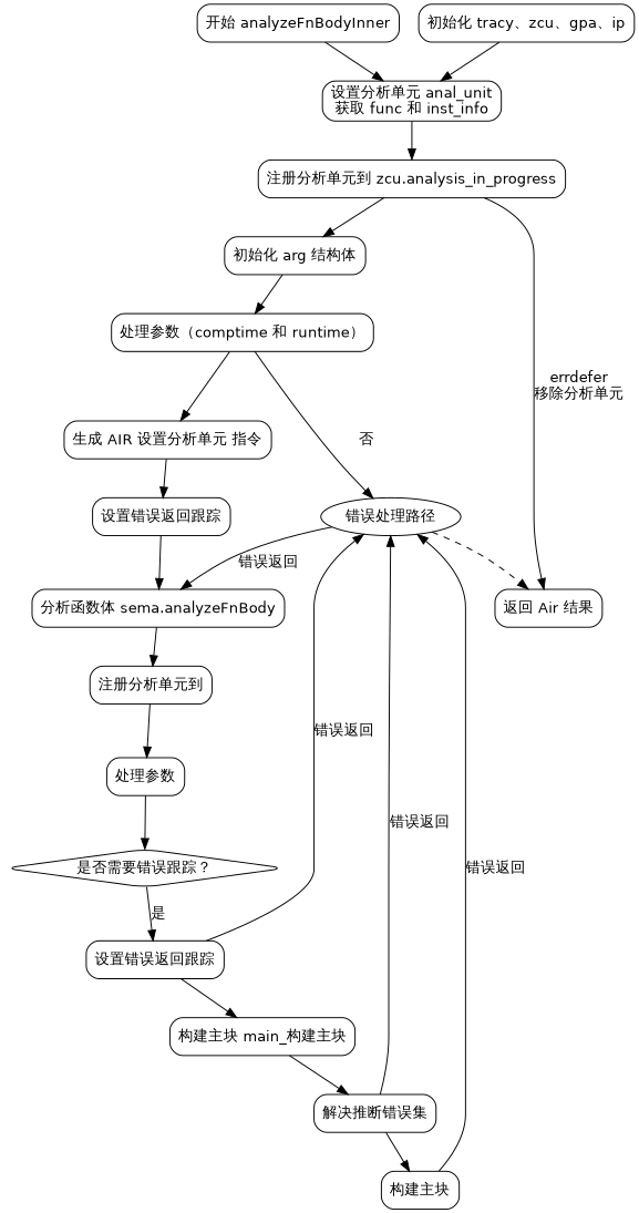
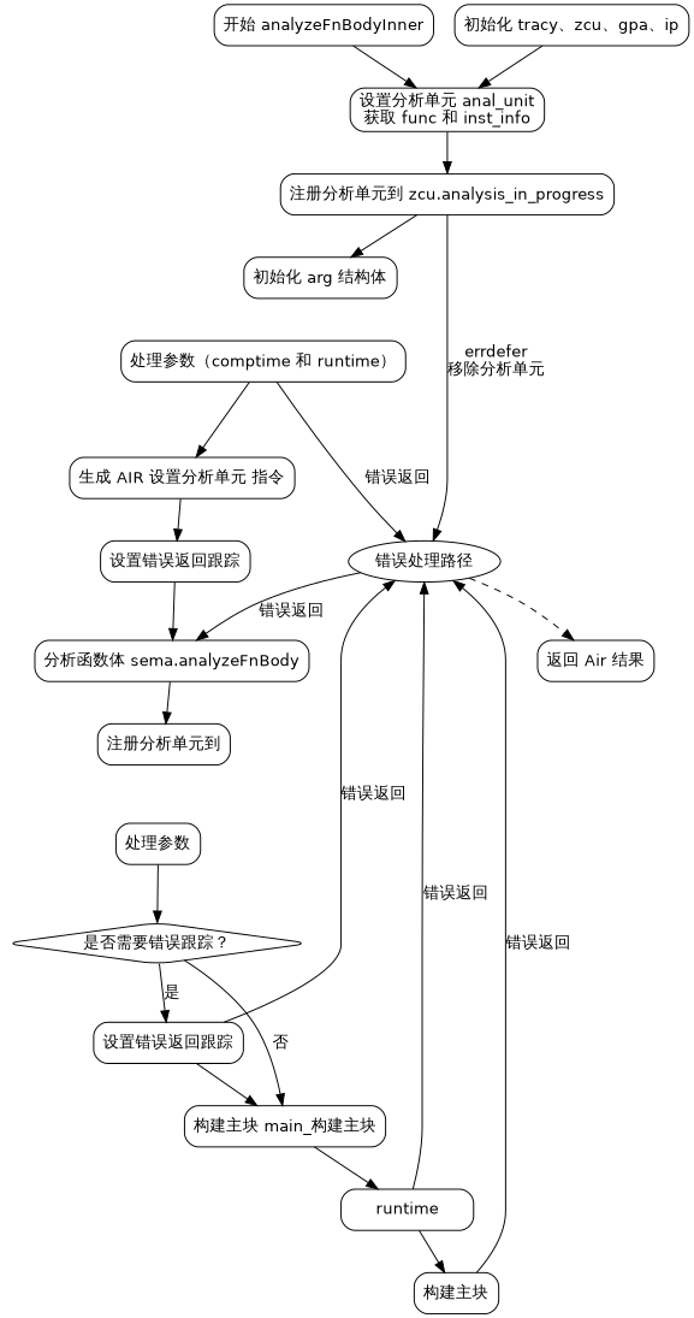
  digraph {
    node [fontname=Helvetica shape=rectangle style=rounded]
    edge [fontname=Helvetica]
    n1 [label="开始 analyzeFnBodyInner"]
    n2 [label="设置分析单元 anal_unit\n获取 func 和 inst_info"]
    n3 [label="初始化 tracy、zcu、gpa、ip"]
    n4 [label="注册分析单元到 zcu.analysis_in_progress"]
    n5 [label="初始化 arg 结构体"]
    n6 [label="错误处理路径" shape=ellipse]
    n7 [label="处理参数（comptime 和 runtime）"]
    n8 [label="分析函数体 sema.analyzeFnBody"]
    n9 [label="返回 Air 结果"]
    n10 [label="生成 AIR 设置分析单元 指令"]
    n11 [label="设置错误返回跟踪"]
    n12 [label="注册分析单元到"]
    n13 [label="处理参数"]
    n14 [label="是否需要错误跟踪？" shape=diamond]
    n15 [label="设置错误返回跟踪"]
    n16 [label="构建主块 main_构建主块"]
-   n17 [label="解决推断错误集"]
+   n17 [label=runtime]
    n18 [label="构建主块"]
    n1 -> n2
    n2 -> n4
    n3 -> n2
    n4 -> n5
-   n4 -> n9 [label="errdefer\n移除分析单元"]
-   n5 -> n7
+   n4 -> n6 [label="errdefer\n移除分析单元"]
    n6 -> n8 [label="错误返回"]
    n6 -> n9 [style=dashed]
-   n7 -> n6 [label="否"]
+   n7 -> n6 [label="错误返回"]
    n7 -> n10
    n8 -> n12
    n10 -> n11
    n11 -> n8
-   n12 -> n13
    n13 -> n14
    n14 -> n15 [label="是"]
+   n14 -> n16 [label="否"]
    n15 -> n6 [label="错误返回"]
    n15 -> n16
    n16 -> n17
    n17 -> n6 [label="错误返回"]
    n17 -> n18
    n18 -> n6 [label="错误返回"]
  }
